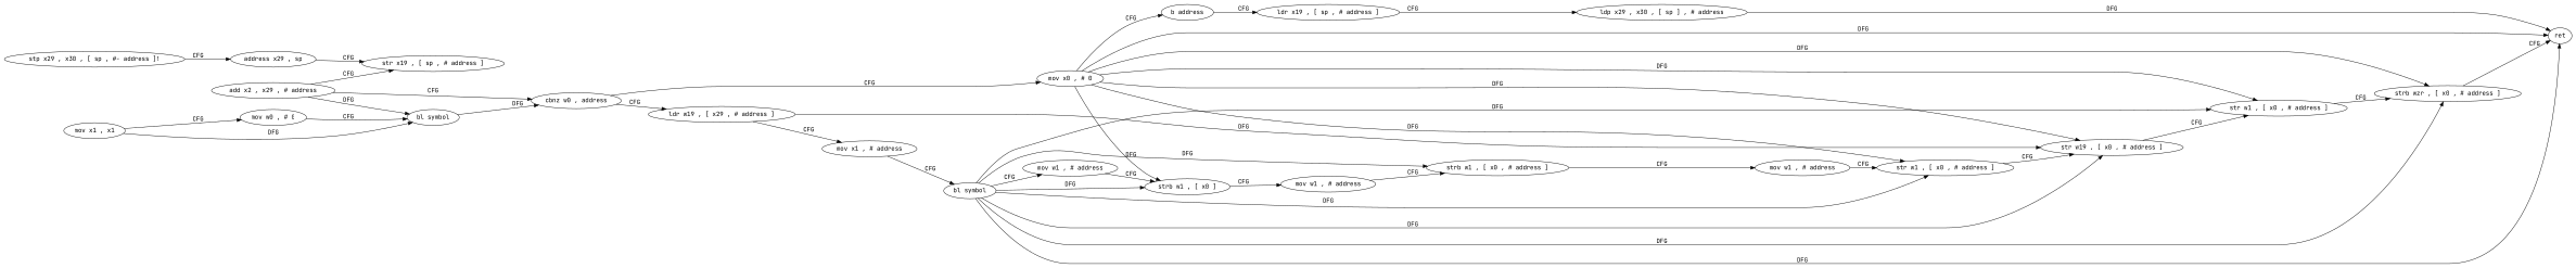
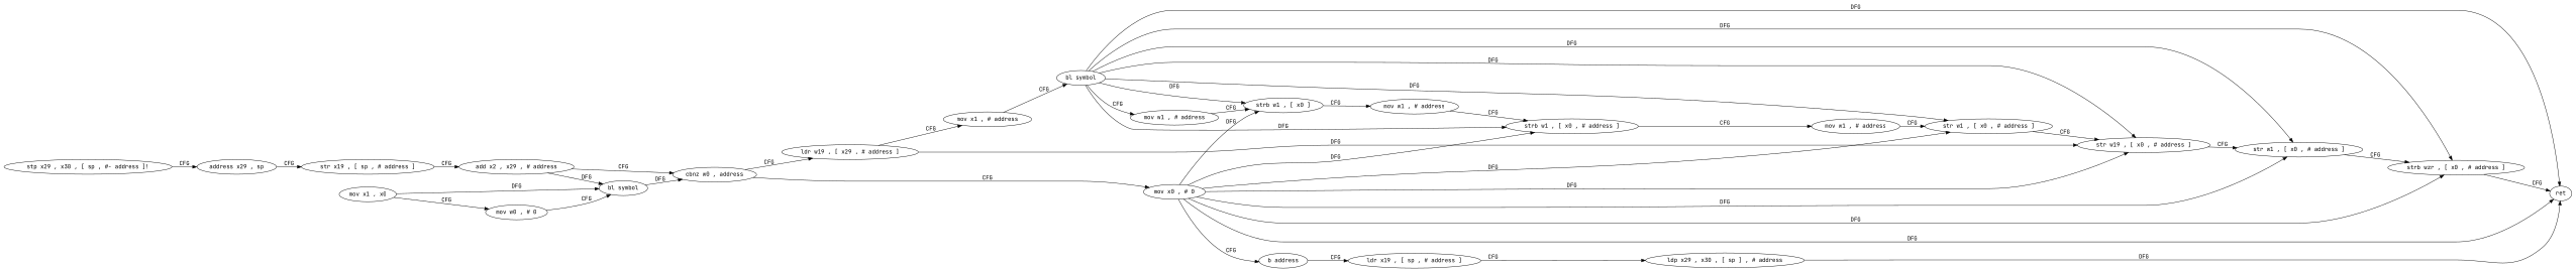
  digraph {
    fontname="JetBrains Mono"
    rankdir=LR
    node [fontname="JetBrains Mono"]
    edge [fontname="JetBrains Mono"]
    n1 [label="stp x29 , x30 , [ sp , #- address ]!"]
    n2 [label="address x29 , sp"]
    n3 [label="str x19 , [ sp , # address ]"]
    n4 [label="add x2 , x29 , # address"]
    n5 [label="bl symbol"]
    n6 [label="cbnz w0 , address"]
-   n7 [label="mov x1 , x1"]
+   n7 [label="mov x1 , x0"]
    n8 [label="mov w0 , # 0"]
    n9 [label="mov x0 , # 0"]
    n10 [label="ldr w19 , [ x29 , # address ]"]
    n11 [label="b address"]
    n12 [label="strb w1 , [ x0 ]"]
    n13 [label="strb w1 , [ x0 , # address ]"]
    n14 [label="str w1 , [ x0 , # address ]"]
    n15 [label="str w19 , [ x0 , # address ]"]
    n16 [label="str w1 , [ x0 , # address ]"]
    n17 [label="strb wzr , [ x0 , # address ]"]
    n18 [label=ret]
    n19 [label="mov x1 , # address"]
    n20 [label="ldr x19 , [ sp , # address ]"]
    n21 [label="mov w1 , # address"]
    n22 [label="mov w1 , # address"]
    n23 [label="bl symbol"]
    n24 [label="ldp x29 , x30 , [ sp ] , # address"]
    n25 [label="mov w1 , # address"]
    n1 -> n2 [label=CFG]
    n2 -> n3 [label=CFG]
-   n4 -> n3 [label=CFG]
+   n3 -> n4 [label=CFG]
    n4 -> n5 [label=DFG]
    n4 -> n6 [label=CFG]
    n5 -> n6 [label=DFG]
    n6 -> n9 [label=CFG]
    n6 -> n10 [label=CFG]
    n7 -> n5 [label=DFG]
    n7 -> n8 [label=CFG]
    n8 -> n5 [label=CFG]
    n9 -> n11 [label=CFG]
    n9 -> n12 [label=DFG]
+   n9 -> n13 [label=DFG]
    n9 -> n14 [label=DFG]
    n9 -> n15 [label=DFG]
    n9 -> n16 [label=DFG]
    n9 -> n17 [label=DFG]
    n9 -> n18 [label=DFG]
    n10 -> n15 [label=DFG]
    n10 -> n19 [label=CFG]
    n11 -> n20 [label=CFG]
    n12 -> n21 [label=CFG]
    n13 -> n22 [label=CFG]
    n14 -> n15 [label=CFG]
    n15 -> n16 [label=CFG]
    n16 -> n17 [label=CFG]
    n17 -> n18 [label=CFG]
    n19 -> n23 [label=CFG]
    n20 -> n24 [label=CFG]
    n21 -> n13 [label=CFG]
    n22 -> n14 [label=CFG]
    n23 -> n12 [label=DFG]
    n23 -> n13 [label=DFG]
    n23 -> n14 [label=DFG]
    n23 -> n15 [label=DFG]
    n23 -> n16 [label=DFG]
    n23 -> n17 [label=DFG]
    n23 -> n18 [label=DFG]
    n23 -> n25 [label=CFG]
    n24 -> n18 [label=DFG]
    n25 -> n12 [label=CFG]
  }
